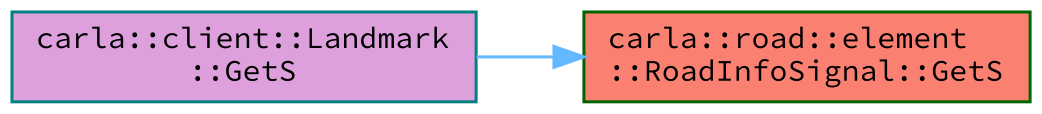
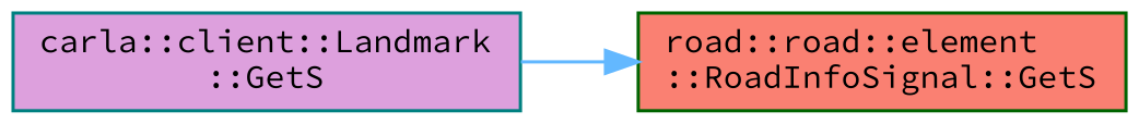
  digraph {
    rankdir=RL
    fontname="Source Code Pro"
    node [fontname="Source Code Pro" fontsize=10 shape=box style=filled]
-   n1 [color=darkgreen fillcolor=salmon fontcolor=black height=0.2 label="carla::road::element\l::RoadInfoSignal::GetS" width=0.4]
+   n1 [color=darkgreen fillcolor=salmon fontcolor=black height=0.2 label="road::road::element\l::RoadInfoSignal::GetS" width=0.4]
    n2 [color=teal fillcolor=plum height=0.2 label="carla::client::Landmark\l::GetS" width=0.4]
    n1 -> n2 [color=steelblue1 dir=back fontname="Source Code Pro" fontsize=10 labelfontname=Helvetica labelfontsize=10 style=solid]
  }
